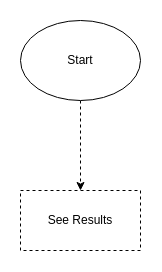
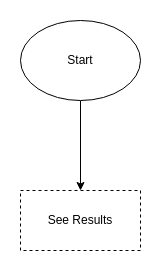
  <mxCell id="0" />
  <mxCell id="1" parent="0" />
- <mxCell id="2" value="" style="edgeStyle=orthogonalEdgeStyle;rounded=0;orthogonalLoop=1;jettySize=auto;html=1;dashed=1;" edge="1" parent="1" source="3" target="4"><mxGeometry relative="1" as="geometry" /></mxCell>
+ <mxCell id="2" value="" style="edgeStyle=orthogonalEdgeStyle;rounded=0;orthogonalLoop=1;jettySize=auto;html=1;" edge="1" parent="1" source="3" target="4"><mxGeometry relative="1" as="geometry" /></mxCell>
  <mxCell id="3" value="Start" style="ellipse;whiteSpace=wrap;html=1;" vertex="1" parent="1"><mxGeometry x="20" y="20" width="120" height="80" as="geometry" /></mxCell>
  <mxCell id="4" value="See Results" style="whiteSpace=wrap;html=1;dashed=1;" vertex="1" parent="1"><mxGeometry x="20" y="190" width="120" height="60" as="geometry" /></mxCell>
